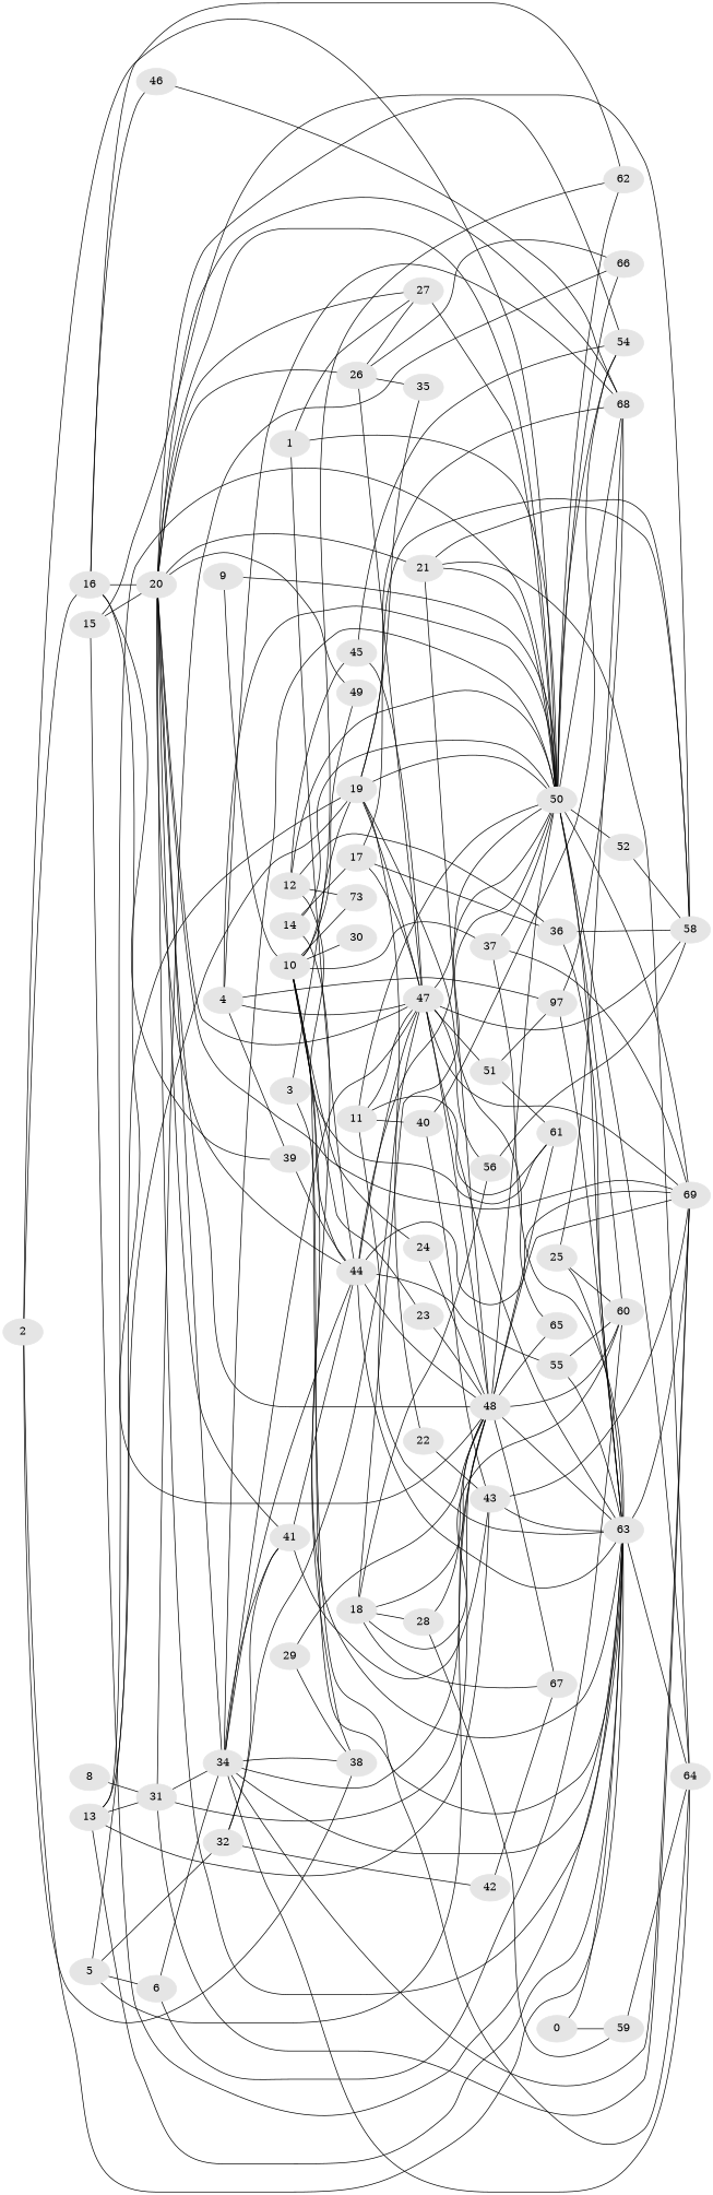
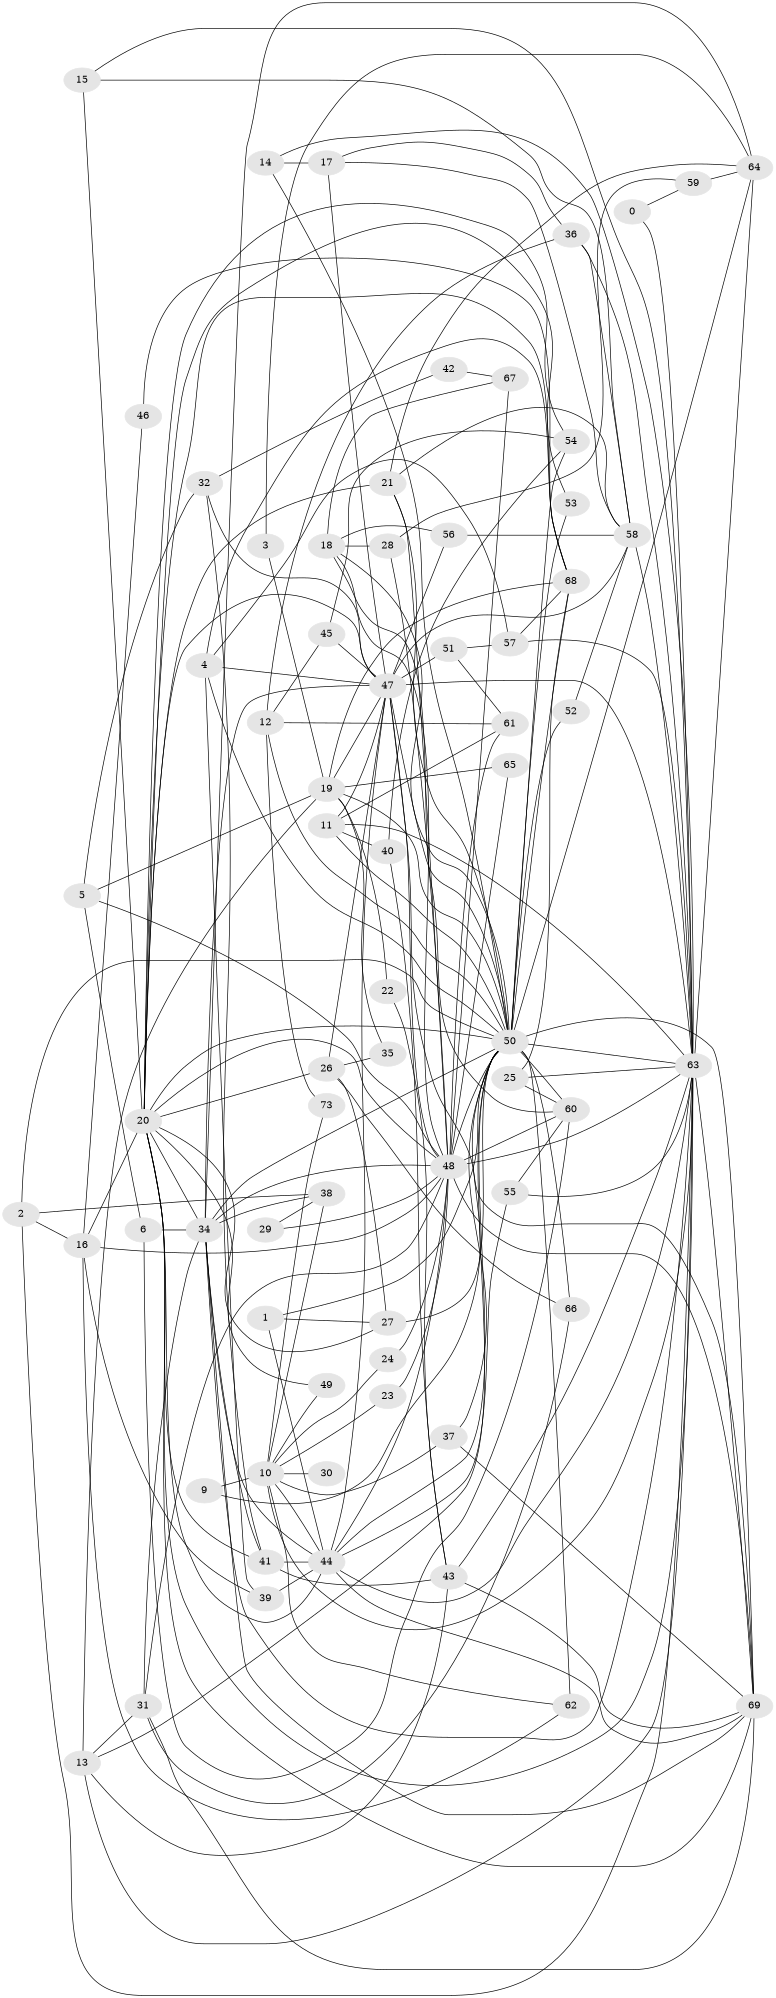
  graph {
    rankdir=LR
    node [color=gray90 style=filled]
    edge [weight=1.0]
    1
    27
    44
    50
    63
    47
    48
    69
    55
    64
    68
    60
    62
+   53
    54
    66
    52
    2
    16
    38
    39
    20
    46
    3
    19
    22
    35
    65
    4
-   57 [label=97]
+   57
    58
    56
    51
    5
    6
    32
    34
    41
    42
    61
    67
    n42 [label=0]
    59
-   8
    31
    9
    10
    23
    24
    30
    n51 [label=73]
    37
    49
    11
    40
    43
    12
    36
    45
    13
    14
    17
    15
    21
    26
    18
    28
    25
    29
    1 -- 27
    1 -- 44
    1 -- 50
    27 -- 50
    44 -- 50 [weight=3.0]
    44 -- 63 [weight=2.0]
    44 -- 47
    44 -- 48
    44 -- 69 [weight=2.0]
    44 -- 55
    50 -- 63 [weight=5.0]
    50 -- 69 [weight=3.0]
    50 -- 64
    50 -- 68
    50 -- 60 [weight=3.0]
    50 -- 62
+   50 -- 53
    50 -- 54
    50 -- 66
    50 -- 52
    63 -- 69 [weight=2.0]
    63 -- 64
    47 -- 50 [weight=3.0]
    47 -- 63 [weight=3.0]
    47 -- 48
    47 -- 69
    47 -- 58
    47 -- 56 [weight=2.0]
    47 -- 51
    48 -- 50 [weight=4.0]
    48 -- 63 [weight=2.0]
    48 -- 69
    48 -- 60
    48 -- 65
    48 -- 61
    48 -- 67
    55 -- 63
    55 -- 60
    52 -- 58
    2 -- 50
    2 -- 63
    2 -- 16
    2 -- 38
    16 -- 48
    16 -- 62
    16 -- 39
    16 -- 20
    16 -- 46
    39 -- 44
    20 -- 27
    20 -- 44
    20 -- 50 [weight=3.0]
    20 -- 63 [weight=3.0]
    20 -- 47
    20 -- 48
    20 -- 69 [weight=2.0]
    20 -- 68
+   20 -- 53
    20 -- 54
    20 -- 34
    20 -- 41
    20 -- 49
    20 -- 21
    20 -- 26
    46 -- 68
    3 -- 64
    3 -- 19
    19 -- 50
    19 -- 47
    19 -- 68
    19 -- 22
    19 -- 35
    19 -- 65
    22 -- 43
    4 -- 50
    4 -- 47
    4 -- 68
    4 -- 39
    4 -- 57
    57 -- 63
    57 -- 68
-   37 -- 63 [weight=3.0]
+   58 -- 63 [weight=3.0]
    56 -- 58 [weight=2.0]
    51 -- 57
    51 -- 61
    5 -- 48
    5 -- 19
    5 -- 6
    5 -- 32
    6 -- 60
    6 -- 34 [weight=2.0]
    32 -- 47
    32 -- 41
    32 -- 42
    34 -- 44
    34 -- 50 [weight=2.0]
    34 -- 63 [weight=3.0]
    34 -- 47
    34 -- 48
    34 -- 69
    34 -- 64
    34 -- 38
    34 -- 41
    41 -- 44
    41 -- 43
    42 -- 67
    n42 -- 63 [weight=2.0]
    n42 -- 59
    59 -- 64
-   8 -- 31
    31 -- 48 [weight=2.0]
    31 -- 69
    31 -- 66
    31 -- 34
    9 -- 50
    9 -- 10
    10 -- 44
    10 -- 63 [weight=2.0]
    10 -- 62
    10 -- 38
    10 -- 23
    10 -- 24
    10 -- 30
    10 -- n51
    10 -- 37
    10 -- 49
    23 -- 48
    24 -- 48
    37 -- 50
    37 -- 69
    11 -- 50
    11 -- 63
    11 -- 47
    11 -- 61
    11 -- 40
    40 -- 54
    40 -- 43
    43 -- 63
    43 -- 69
    12 -- 50
    12 -- 61
    12 -- n51
    12 -- 36
    12 -- 45
    36 -- 63
    36 -- 58 [weight=2.0]
    45 -- 47
    45 -- 54
    13 -- 50
    13 -- 63
    13 -- 19
    13 -- 31
    13 -- 43
    14 -- 50
    14 -- 63
    14 -- 17
    17 -- 47
    17 -- 58
    17 -- 36
    15 -- 63
    15 -- 20
    15 -- 58
    21 -- 50
    21 -- 48
    21 -- 64
    21 -- 58
    26 -- 27
    26 -- 47
    26 -- 66
    26 -- 35
    18 -- 50
    18 -- 48
    18 -- 60
    18 -- 56
    18 -- 67 [weight=2.0]
    18 -- 28
    28 -- 48
    28 -- 59
    25 -- 63
    25 -- 68
    25 -- 60
    29 -- 48
    29 -- 38
  }
